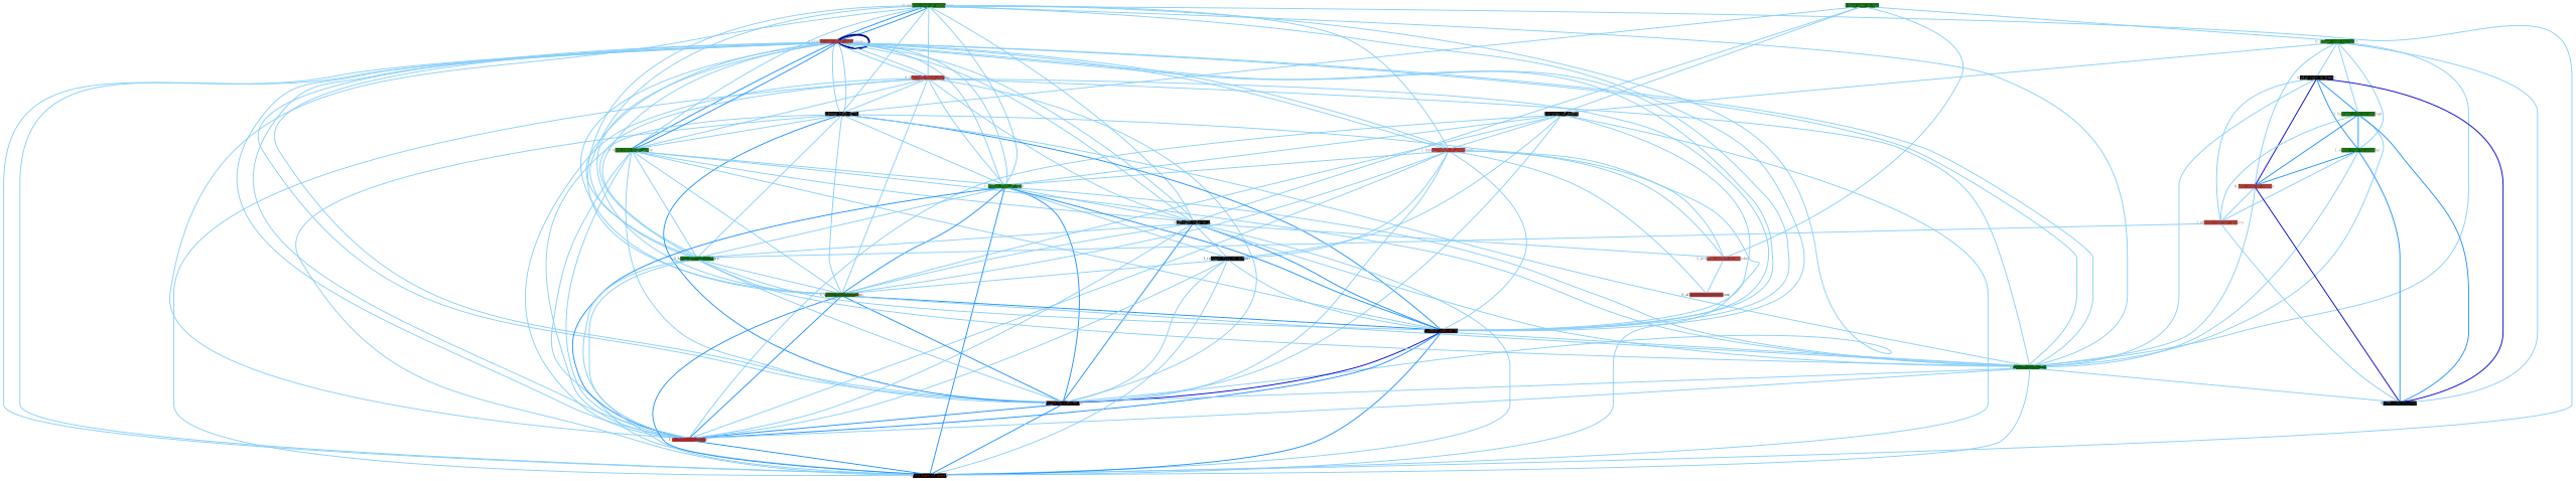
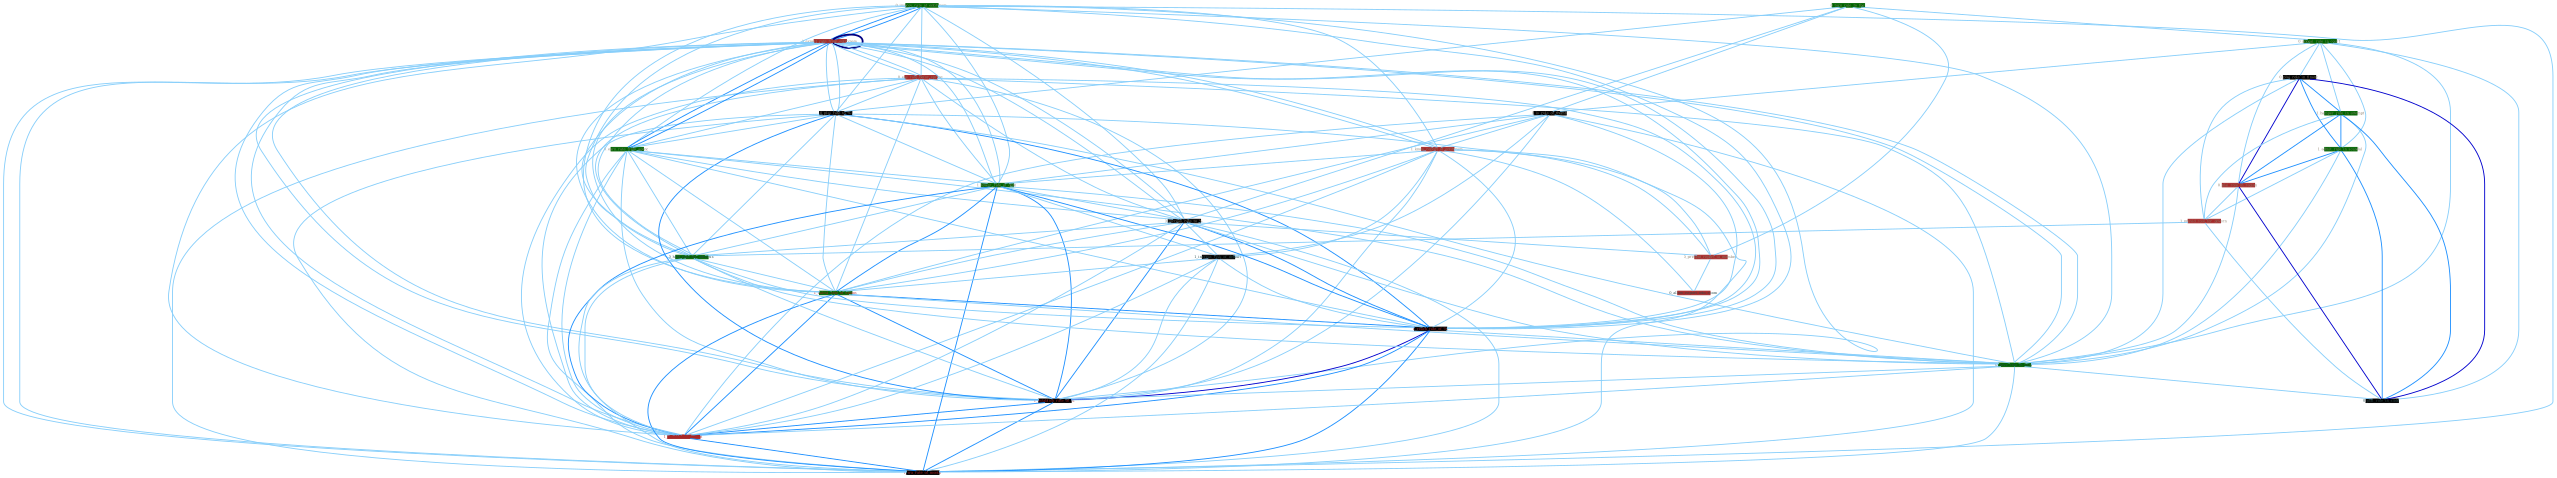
  graph {
    node [color=darkgreen fixedsize=true fontcolor="#8b7d6b" fontsize=4 shape=polygon style=filled]
    edge [color="#87cefa" w=1]
    "0_improv_rate_at_entitynam " [height=.06 width=.5]
    "0_turn_rule_to_the " [height=.06 width=.5]
    "0_expect_rate_from_entitynam " [color=brown height=.06 width=.5]
    "0_appeal_rule_in_court " [height=.06 width=.5]
-   "0_plai_role_in_financ " [color=black height=.06 width=.5 label="8_plai_role_in_financ"]
+   "0_plai_role_in_financ " [color=black height=.06 width=.5]
    "0_eas_rate_befor_spring " [color=brown height=.06 width=.5]
    "1_hamper_role_in_attempt " [height=.06 width=.5]
-   "0_boost_rate_to_% " [color=black height=.06 width=.5]
+   "0_boost_rate_to_% " [color=black height=.06 width=.5 label="0_plai_rate_to_%"]
    "1_is_rule_of_thumb " [color=black height=.06 width=.5]
    "1_know_report_of_entitynam " [color=brown height=.06 width=.5]
    "0_earn_rate_from_agenc " [height=.06 width=.5]
    "1_admit_role_in_scandal " [height=.06 width=.5]
    "1_lower_rate_of_debt " [height=.06 width=.5]
    "0_plai_role_in_region " [color=brown height=.06 width=.5]
    "0_increas_rate_to_% " [color=black height=.06 width=.5]
    "1_provid_role_for_govern " [color=brown height=.06 width=.5]
    "0_present_report_to_member " [color=brown height=.06 width=.5]
    "1_calcul_rate_of_option " [fontcolor="#b22222" height=.06 width=.5]
    "1_reach_rate_of_% " [color=black fontcolor="#b22222" height=.06 width=.5]
    "1_establish_rate_of_% " [color=black fontcolor="#b22222" height=.06 width=.5]
    "1_push_rate_of_inflat " [color=brown fontcolor="#b22222" height=.06 width=.5]
    "1_wa_rate_of_month " [color=black fontcolor="#b22222" height=.06 width=.5]
    "0_hold_rate_for_advertis " [fontcolor="#2f4f4f" height=.06 width=.5]
    "0_have_rate_in_year " [fontcolor="#2f4f4f" height=.06 width=.5]
    "0_plai_role_in_slide " [color=black fontcolor="#2f4f4f" height=.06 width=.5]
    "1_increas_risk_of_default " [color=black fontcolor="#2f4f4f" height=.06 width=.5]
    "0_allow_report_into_room " [color=brown fontcolor="#2f4f4f" height=.06 width=.5]
    subgraph sub_1 {
      "0_improv_rate_at_entitynam "
      "0_turn_rule_to_the "
      "0_expect_rate_from_entitynam "
      "0_appeal_rule_in_court "
      "0_plai_role_in_financ "
      "0_eas_rate_befor_spring "
      "1_hamper_role_in_attempt "
      "0_boost_rate_to_% "
      "1_is_rule_of_thumb "
      "1_know_report_of_entitynam "
      "0_earn_rate_from_agenc "
      "1_admit_role_in_scandal "
      "1_lower_rate_of_debt "
      "0_plai_role_in_region "
      "0_increas_rate_to_% "
      "1_provid_role_for_govern "
      "0_present_report_to_member "
    }
    subgraph sub_2 {
      "1_calcul_rate_of_option "
      "1_reach_rate_of_% "
      "1_establish_rate_of_% "
      "1_push_rate_of_inflat "
      "1_wa_rate_of_month "
    }
    "0_improv_rate_at_entitynam " -- "0_expect_rate_from_entitynam " [color="#1e90ff" w=2]
    "0_improv_rate_at_entitynam " -- "0_expect_rate_from_entitynam " [color="#1e90ff" w=2]
    "0_improv_rate_at_entitynam " -- "0_eas_rate_befor_spring "
    "0_improv_rate_at_entitynam " -- "0_boost_rate_to_% "
    "0_improv_rate_at_entitynam " -- "1_know_report_of_entitynam "
    "0_improv_rate_at_entitynam " -- "0_earn_rate_from_agenc "
    "0_improv_rate_at_entitynam " -- "1_lower_rate_of_debt "
    "0_improv_rate_at_entitynam " -- "0_increas_rate_to_% "
    "0_improv_rate_at_entitynam " -- "1_calcul_rate_of_option "
    "0_improv_rate_at_entitynam " -- "1_reach_rate_of_% "
    "0_improv_rate_at_entitynam " -- "1_establish_rate_of_% "
    "0_improv_rate_at_entitynam " -- "1_push_rate_of_inflat "
    "0_improv_rate_at_entitynam " -- "1_wa_rate_of_month "
    "0_improv_rate_at_entitynam " -- "0_hold_rate_for_advertis "
    "0_improv_rate_at_entitynam " -- "0_have_rate_in_year "
    "0_turn_rule_to_the " -- "0_appeal_rule_in_court "
    "0_turn_rule_to_the " -- "0_boost_rate_to_% "
    "0_turn_rule_to_the " -- "1_is_rule_of_thumb "
    "0_turn_rule_to_the " -- "0_increas_rate_to_% "
    "0_turn_rule_to_the " -- "0_present_report_to_member "
    "0_expect_rate_from_entitynam " -- "0_expect_rate_from_entitynam " [color="#000080" style=bold w=4]
    "0_expect_rate_from_entitynam " -- "0_eas_rate_befor_spring "
    "0_expect_rate_from_entitynam " -- "0_boost_rate_to_% "
    "0_expect_rate_from_entitynam " -- "1_know_report_of_entitynam "
    "0_expect_rate_from_entitynam " -- "0_earn_rate_from_agenc " [color="#1e90ff" w=2]
    "0_expect_rate_from_entitynam " -- "1_lower_rate_of_debt "
    "0_expect_rate_from_entitynam " -- "0_increas_rate_to_% "
    "0_expect_rate_from_entitynam " -- "0_increas_rate_to_% "
    "0_expect_rate_from_entitynam " -- "1_calcul_rate_of_option "
    "0_expect_rate_from_entitynam " -- "1_calcul_rate_of_option "
    "0_expect_rate_from_entitynam " -- "1_reach_rate_of_% "
    "0_expect_rate_from_entitynam " -- "1_reach_rate_of_% "
    "0_expect_rate_from_entitynam " -- "1_establish_rate_of_% "
    "0_expect_rate_from_entitynam " -- "1_establish_rate_of_% "
    "0_expect_rate_from_entitynam " -- "1_push_rate_of_inflat "
    "0_expect_rate_from_entitynam " -- "1_push_rate_of_inflat "
    "0_expect_rate_from_entitynam " -- "1_wa_rate_of_month "
    "0_expect_rate_from_entitynam " -- "1_wa_rate_of_month "
    "0_expect_rate_from_entitynam " -- "0_hold_rate_for_advertis "
    "0_expect_rate_from_entitynam " -- "0_hold_rate_for_advertis "
    "0_expect_rate_from_entitynam " -- "0_have_rate_in_year "
    "0_expect_rate_from_entitynam " -- "0_have_rate_in_year "
    "0_appeal_rule_in_court " -- "0_plai_role_in_financ "
    "0_appeal_rule_in_court " -- "1_hamper_role_in_attempt "
    "0_appeal_rule_in_court " -- "1_is_rule_of_thumb "
    "0_appeal_rule_in_court " -- "1_admit_role_in_scandal "
    "0_appeal_rule_in_court " -- "0_plai_role_in_region "
    "0_appeal_rule_in_court " -- "0_have_rate_in_year "
    "0_appeal_rule_in_court " -- "0_plai_role_in_slide "
    "0_plai_role_in_financ " -- "1_hamper_role_in_attempt " [color="#1e90ff" w=2]
    "0_plai_role_in_financ " -- "1_admit_role_in_scandal " [color="#1e90ff" w=2]
    "0_plai_role_in_financ " -- "0_plai_role_in_region " [color="#0000cd" w=3]
    "0_plai_role_in_financ " -- "1_provid_role_for_govern "
    "0_plai_role_in_financ " -- "0_have_rate_in_year "
    "0_plai_role_in_financ " -- "0_plai_role_in_slide " [color="#0000cd" w=3]
    "0_eas_rate_befor_spring " -- "0_expect_rate_from_entitynam "
    "0_eas_rate_befor_spring " -- "0_boost_rate_to_% "
    "0_eas_rate_befor_spring " -- "0_earn_rate_from_agenc "
    "0_eas_rate_befor_spring " -- "1_lower_rate_of_debt "
    "0_eas_rate_befor_spring " -- "0_increas_rate_to_% "
    "0_eas_rate_befor_spring " -- "1_calcul_rate_of_option "
    "0_eas_rate_befor_spring " -- "1_reach_rate_of_% "
    "0_eas_rate_befor_spring " -- "1_establish_rate_of_% "
    "0_eas_rate_befor_spring " -- "1_push_rate_of_inflat "
    "0_eas_rate_befor_spring " -- "1_wa_rate_of_month "
    "0_eas_rate_befor_spring " -- "0_hold_rate_for_advertis "
    "0_eas_rate_befor_spring " -- "0_have_rate_in_year "
    "1_hamper_role_in_attempt " -- "1_admit_role_in_scandal " [color="#1e90ff" w=2]
    "1_hamper_role_in_attempt " -- "0_plai_role_in_region " [color="#1e90ff" w=2]
    "1_hamper_role_in_attempt " -- "1_provid_role_for_govern "
    "1_hamper_role_in_attempt " -- "0_have_rate_in_year "
    "1_hamper_role_in_attempt " -- "0_plai_role_in_slide " [color="#1e90ff" w=2]
    "0_boost_rate_to_% " -- "0_expect_rate_from_entitynam "
    "0_boost_rate_to_% " -- "0_earn_rate_from_agenc "
    "0_boost_rate_to_% " -- "1_lower_rate_of_debt "
    "0_boost_rate_to_% " -- "0_present_report_to_member "
    "0_boost_rate_to_% " -- "1_calcul_rate_of_option "
    "0_boost_rate_to_% " -- "1_reach_rate_of_% " [color="#1e90ff" w=2]
    "0_boost_rate_to_% " -- "1_establish_rate_of_% " [color="#1e90ff" w=2]
    "0_boost_rate_to_% " -- "1_push_rate_of_inflat "
    "0_boost_rate_to_% " -- "1_wa_rate_of_month "
    "0_boost_rate_to_% " -- "0_hold_rate_for_advertis "
    "0_boost_rate_to_% " -- "0_have_rate_in_year "
    "1_is_rule_of_thumb " -- "1_know_report_of_entitynam "
    "1_is_rule_of_thumb " -- "1_lower_rate_of_debt "
    "1_is_rule_of_thumb " -- "1_calcul_rate_of_option "
    "1_is_rule_of_thumb " -- "1_reach_rate_of_% "
    "1_is_rule_of_thumb " -- "1_establish_rate_of_% "
    "1_is_rule_of_thumb " -- "1_push_rate_of_inflat "
    "1_is_rule_of_thumb " -- "1_wa_rate_of_month "
    "1_is_rule_of_thumb " -- "1_increas_risk_of_default "
    "1_know_report_of_entitynam " -- "0_expect_rate_from_entitynam "
    "1_know_report_of_entitynam " -- "1_lower_rate_of_debt "
    "1_know_report_of_entitynam " -- "0_present_report_to_member "
    "1_know_report_of_entitynam " -- "1_calcul_rate_of_option "
    "1_know_report_of_entitynam " -- "1_reach_rate_of_% "
    "1_know_report_of_entitynam " -- "1_establish_rate_of_% "
    "1_know_report_of_entitynam " -- "1_push_rate_of_inflat "
    "1_know_report_of_entitynam " -- "1_wa_rate_of_month "
    "1_know_report_of_entitynam " -- "1_increas_risk_of_default "
    "1_know_report_of_entitynam " -- "0_allow_report_into_room "
    "0_earn_rate_from_agenc " -- "0_expect_rate_from_entitynam " [color="#1e90ff" w=2]
    "0_earn_rate_from_agenc " -- "1_lower_rate_of_debt "
    "0_earn_rate_from_agenc " -- "0_increas_rate_to_% "
    "0_earn_rate_from_agenc " -- "1_calcul_rate_of_option "
    "0_earn_rate_from_agenc " -- "1_reach_rate_of_% "
    "0_earn_rate_from_agenc " -- "1_establish_rate_of_% "
    "0_earn_rate_from_agenc " -- "1_push_rate_of_inflat "
    "0_earn_rate_from_agenc " -- "1_wa_rate_of_month "
    "0_earn_rate_from_agenc " -- "0_hold_rate_for_advertis "
    "0_earn_rate_from_agenc " -- "0_have_rate_in_year "
    "1_admit_role_in_scandal " -- "0_plai_role_in_region " [color="#1e90ff" w=2]
    "1_admit_role_in_scandal " -- "1_provid_role_for_govern "
    "1_admit_role_in_scandal " -- "0_have_rate_in_year "
    "1_admit_role_in_scandal " -- "0_plai_role_in_slide " [color="#1e90ff" w=2]
    "1_lower_rate_of_debt " -- "0_expect_rate_from_entitynam "
    "1_lower_rate_of_debt " -- "0_increas_rate_to_% "
    "1_lower_rate_of_debt " -- "1_calcul_rate_of_option " [color="#1e90ff" w=2]
    "1_lower_rate_of_debt " -- "1_reach_rate_of_% " [color="#1e90ff" w=2]
    "1_lower_rate_of_debt " -- "1_establish_rate_of_% " [color="#1e90ff" w=2]
    "1_lower_rate_of_debt " -- "1_push_rate_of_inflat " [color="#1e90ff" w=2]
    "1_lower_rate_of_debt " -- "1_wa_rate_of_month " [color="#1e90ff" w=2]
    "1_lower_rate_of_debt " -- "0_hold_rate_for_advertis "
    "1_lower_rate_of_debt " -- "0_have_rate_in_year "
    "1_lower_rate_of_debt " -- "1_increas_risk_of_default "
    "0_plai_role_in_region " -- "1_provid_role_for_govern "
    "0_plai_role_in_region " -- "0_have_rate_in_year "
    "0_plai_role_in_region " -- "0_plai_role_in_slide " [color="#0000cd" w=3]
    "0_increas_rate_to_% " -- "0_present_report_to_member "
    "0_increas_rate_to_% " -- "1_calcul_rate_of_option "
    "0_increas_rate_to_% " -- "1_reach_rate_of_% " [color="#1e90ff" w=2]
    "0_increas_rate_to_% " -- "1_establish_rate_of_% " [color="#1e90ff" w=2]
    "0_increas_rate_to_% " -- "1_push_rate_of_inflat "
    "0_increas_rate_to_% " -- "1_wa_rate_of_month "
    "0_increas_rate_to_% " -- "0_hold_rate_for_advertis "
    "0_increas_rate_to_% " -- "0_have_rate_in_year "
    "0_increas_rate_to_% " -- "1_increas_risk_of_default "
    "1_provid_role_for_govern " -- "0_hold_rate_for_advertis "
    "1_provid_role_for_govern " -- "0_plai_role_in_slide "
    "0_present_report_to_member " -- "0_allow_report_into_room "
    "1_calcul_rate_of_option " -- "1_reach_rate_of_% " [color="#1e90ff" w=2]
    "1_calcul_rate_of_option " -- "1_establish_rate_of_% " [color="#1e90ff" w=2]
    "1_calcul_rate_of_option " -- "1_push_rate_of_inflat " [color="#1e90ff" w=2]
    "1_calcul_rate_of_option " -- "1_wa_rate_of_month " [color="#1e90ff" w=2]
    "1_calcul_rate_of_option " -- "0_have_rate_in_year "
    "1_reach_rate_of_% " -- "1_establish_rate_of_% " [color="#0000cd" w=3]
    "1_reach_rate_of_% " -- "1_push_rate_of_inflat " [color="#1e90ff" w=2]
    "1_reach_rate_of_% " -- "1_wa_rate_of_month " [color="#1e90ff" w=2]
    "1_reach_rate_of_% " -- "0_have_rate_in_year "
    "1_establish_rate_of_% " -- "1_push_rate_of_inflat " [color="#1e90ff" w=2]
    "1_establish_rate_of_% " -- "1_wa_rate_of_month " [color="#1e90ff" w=2]
    "1_push_rate_of_inflat " -- "1_wa_rate_of_month " [color="#1e90ff" w=2]
    "0_hold_rate_for_advertis " -- "1_calcul_rate_of_option "
    "0_hold_rate_for_advertis " -- "1_reach_rate_of_% "
    "0_hold_rate_for_advertis " -- "1_establish_rate_of_% "
    "0_hold_rate_for_advertis " -- "1_push_rate_of_inflat "
    "0_hold_rate_for_advertis " -- "1_wa_rate_of_month "
    "0_hold_rate_for_advertis " -- "0_have_rate_in_year "
    "0_have_rate_in_year " -- "1_establish_rate_of_% "
    "0_have_rate_in_year " -- "1_push_rate_of_inflat "
    "0_have_rate_in_year " -- "1_wa_rate_of_month "
    "0_have_rate_in_year " -- "0_plai_role_in_slide "
    "1_increas_risk_of_default " -- "1_calcul_rate_of_option "
    "1_increas_risk_of_default " -- "1_reach_rate_of_% "
    "1_increas_risk_of_default " -- "1_establish_rate_of_% "
    "1_increas_risk_of_default " -- "1_push_rate_of_inflat "
    "1_increas_risk_of_default " -- "1_wa_rate_of_month "
  }
